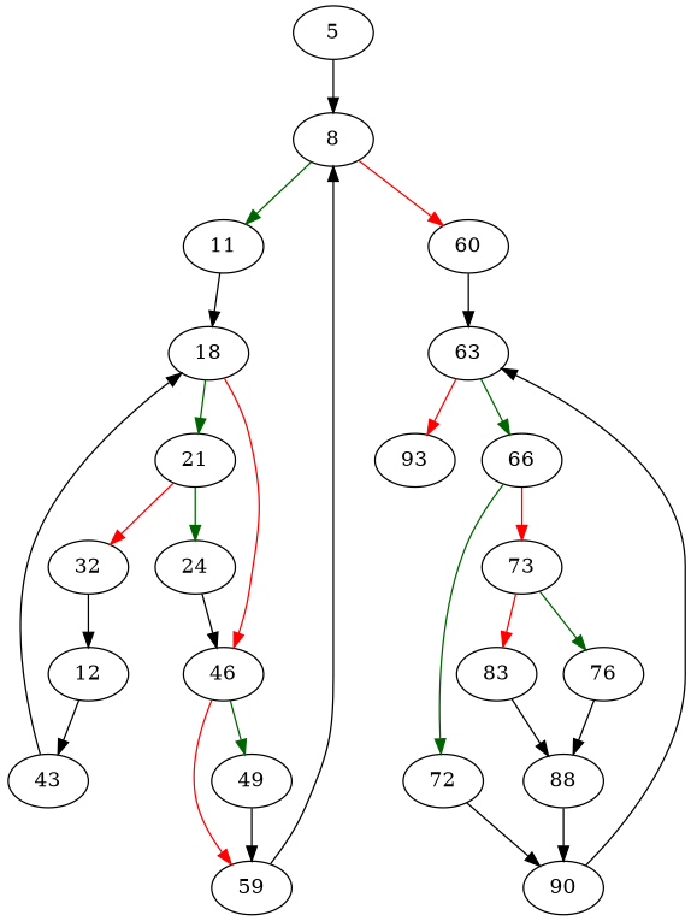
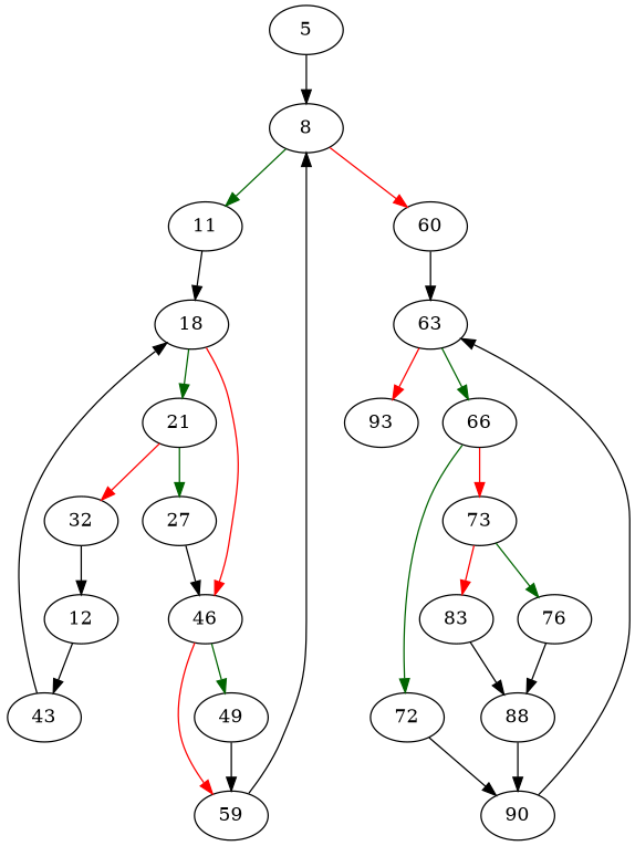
  strict digraph {
    n1 [entry=true label=5]
    8
    11
    60
    18
    63
    21
    46
    66
    93
-   27 [label=24]
+   27
    32
    49
    59
    n15 [label=12]
    43
    72
    73
    90
    76
    83
    88
    n1 -> 8
    8 -> 11 [color=darkgreen cond=true]
    8 -> 60 [color=red cond=false]
    11 -> 18
    60 -> 63
    18 -> 21 [color=darkgreen cond=true]
    18 -> 46 [color=red cond=false]
    63 -> 66 [color=darkgreen cond=true]
    63 -> 93 [color=red cond=false]
    21 -> 27 [color=darkgreen cond=true]
    21 -> 32 [color=red cond=false]
    46 -> 49 [color=darkgreen cond=true]
    46 -> 59 [color=red cond=false]
    66 -> 72 [color=darkgreen cond=true]
    66 -> 73 [color=red cond=false]
    27 -> 46
    32 -> n15
    49 -> 59
    59 -> 8
    n15 -> 43
    43 -> 18
    72 -> 90
    73 -> 76 [color=darkgreen cond=true]
    73 -> 83 [color=red cond=false]
    90 -> 63
    76 -> 88
    83 -> 88
    88 -> 90
  }
